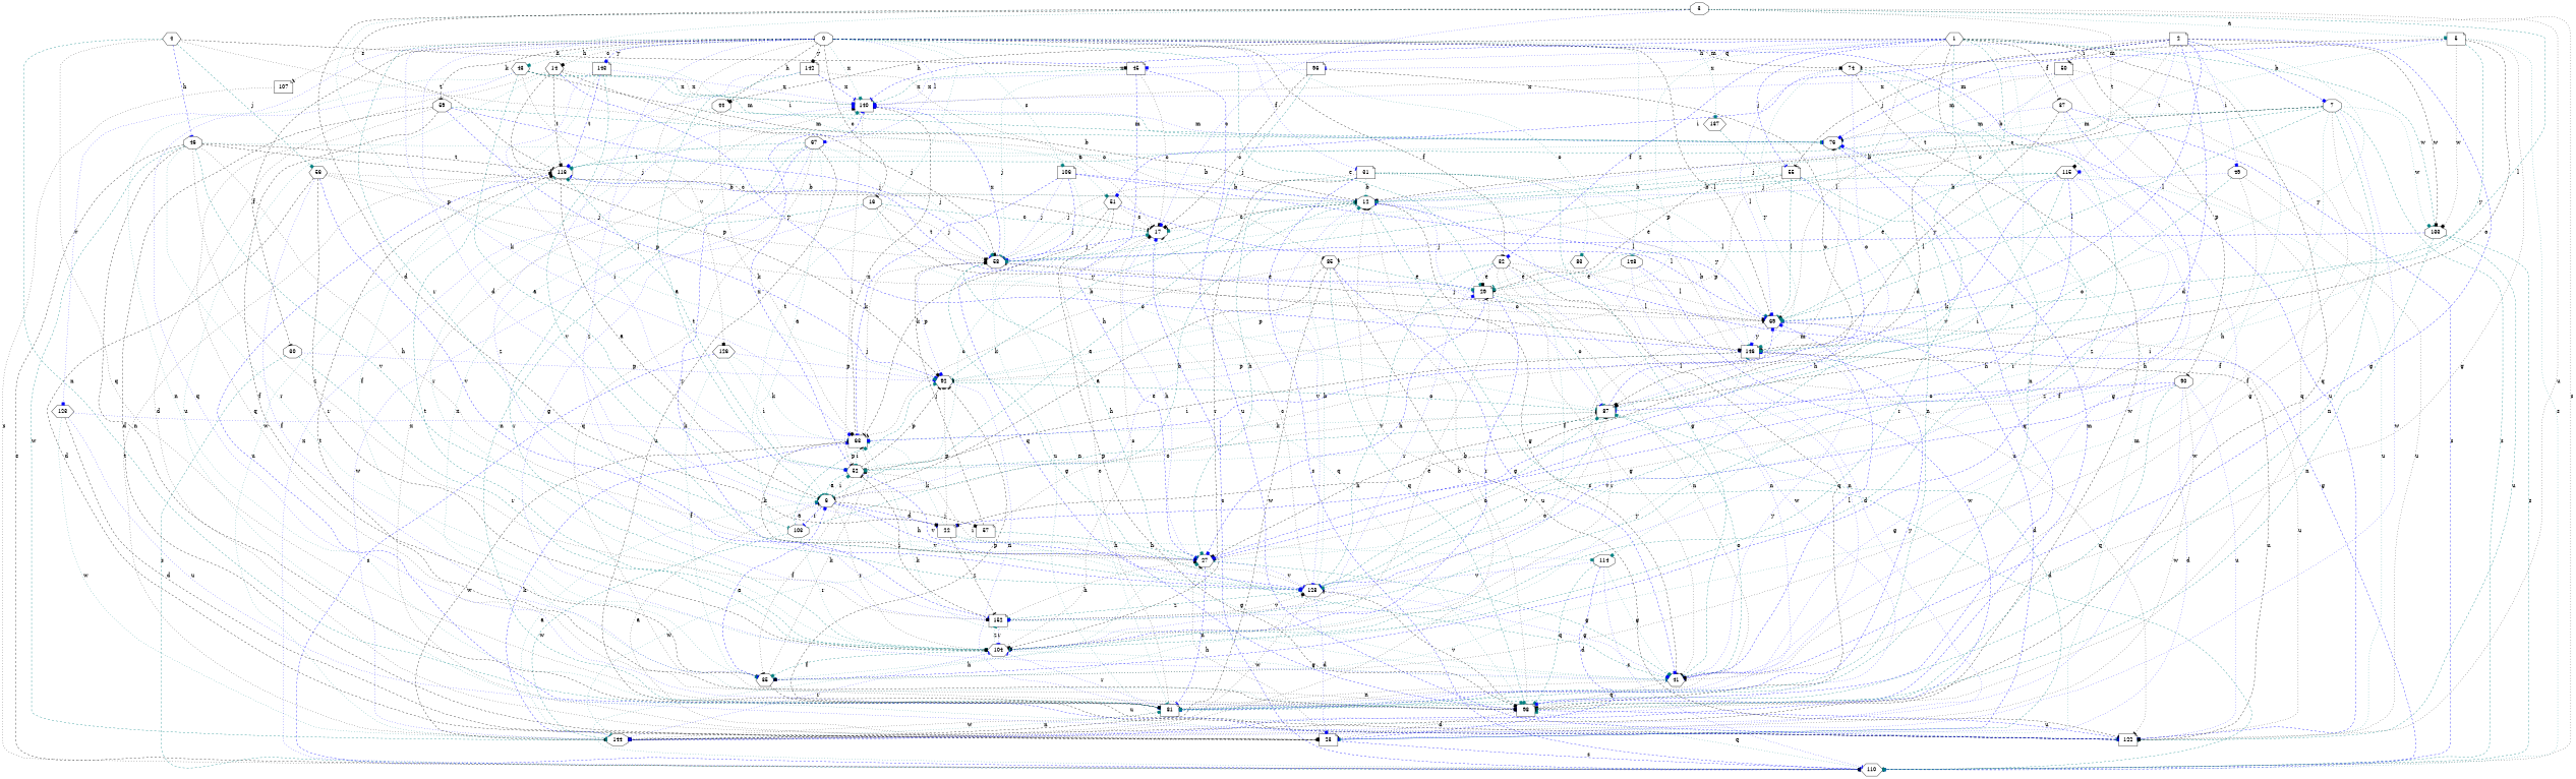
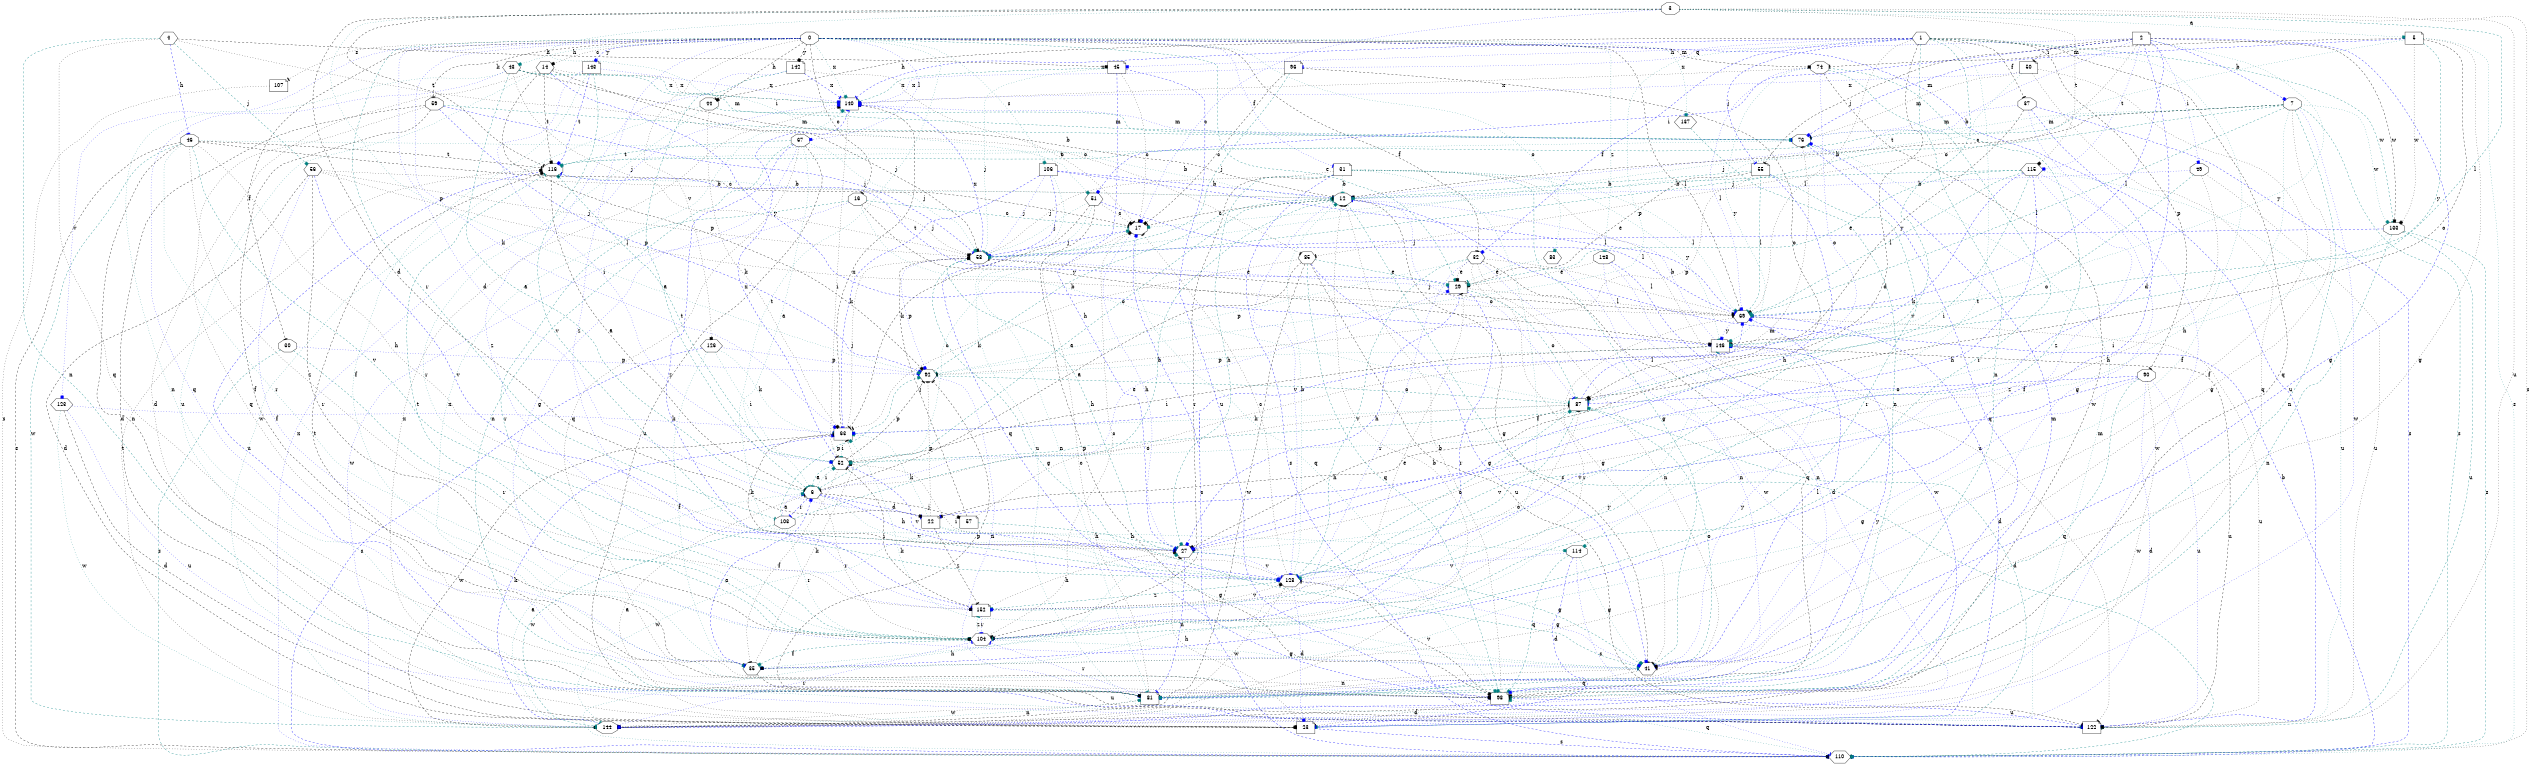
  strict digraph {
    node [shape=hexagon]
    edge [arrowhead=tee color=teal style=dotted]
    14
    0 [shape=octagon]
    16 [shape=octagon]
    22 [shape=note]
    29 [shape=note]
    30 [shape=octagon]
    31 [shape=note]
    32
    43
    44 [shape=octagon]
    59 [shape=octagon]
    63 [shape=note]
    67 [shape=octagon]
    69
    74 [shape=octagon]
    83
    103 [shape=octagon]
    106 [shape=note]
    107 [shape=note]
    114 [shape=octagon]
    122 [shape=note]
    123
    126
    137
    140 [shape=note]
    142 [shape=note]
    143 [shape=note]
    148 [shape=octagon]
    152 [shape=note]
    92
    146 [shape=note]
    116 [shape=octagon]
    58 [shape=octagon]
    23 [shape=note]
    17 [shape=octagon]
    87 [shape=note]
    104
    n38 [label=144 shape=octagon]
    41
    n40 [label=27]
    110
    35
    12 [shape=octagon]
    81 [shape=note]
    98 [shape=note]
    128
    76 [shape=octagon]
    6
    52
    1
    n51 [label=37 shape=octagon]
    55 [shape=note]
    90 [shape=octagon]
    96 [shape=note]
    133 [shape=octagon]
    2 [shape=note]
    7 [shape=octagon]
    45 [shape=note]
    49 [shape=octagon]
    50 [shape=note]
    51
    85
    115
    3 [shape=octagon]
    5 [shape=note]
    4
    46 [shape=octagon]
    56
    57 [shape=note]
    14 -> 122 [arrowhead=box label=u]
    14 -> 140 [arrowhead=box color=black label=x]
    14 -> 92 [arrowhead=box color=black label=p style=dashed]
    14 -> 146 [arrowhead=box color=blue label=y style=dashed]
    14 -> 116 [arrowhead=box color=black label=t style=dashed]
    14 -> 58 [arrowhead=box color=black label=j style=dashed]
    14 -> 23 [arrowhead=box color=black label=d]
    0 -> 14 [arrowhead=box color=black label=c]
    0 -> 16 [color=black label=c style=dashed]
    0 -> 22 [color=blue label=d]
    0 -> 29 [arrowhead=box label=e style=dashed]
    0 -> 30 [color=black label=f style=dashed]
    0 -> 31 [color=blue label=f]
    0 -> 32 [color=black label=f style=dashed]
    0 -> 43 [arrowhead=box label=h]
    0 -> 44 [color=black label=h style=dashed]
    0 -> 59 [color=black label=k style=dashed]
    0 -> 63 [arrowhead=box color=blue label=k]
    0 -> 67 [arrowhead=box color=blue label=l]
    0 -> 69 [color=black label=l style=dashed]
    0 -> 74 [arrowhead=box color=black label=m style=dashed]
    0 -> 83 [arrowhead=box label=o]
    0 -> 103 [label=r style=dashed]
    0 -> 106 [arrowhead=box label=s]
    0 -> 107 [color=black label=s]
    0 -> 114 [arrowhead=box label=t]
    0 -> 122 [arrowhead=box color=blue label=u style=dashed]
    0 -> 123 [arrowhead=box color=blue label=v]
    0 -> 126 [arrowhead=box color=black label=v]
    0 -> 137 [arrowhead=box label=x]
    0 -> 140 [arrowhead=box label=x]
    0 -> 142 [arrowhead=box color=black label=y style=dashed]
    0 -> 143 [arrowhead=box color=blue label=y style=dashed]
    0 -> 148 [label=z]
    0 -> 152 [color=blue label=z]
    16 -> 146 [arrowhead=box color=black label=y style=dashed]
    16 -> 58 [color=black label=j]
    16 -> 17 [label=c style=dashed]
    16 -> 87 [label=o]
    16 -> 104 [arrowhead=box label=r style=dashed]
    16 -> n38 [color=blue label=w]
    22 -> 63 [arrowhead=box label=k]
    22 -> 152 [color=black label=z style=dashed]
    22 -> 92 [color=black label=p]
    22 -> 41 [label=g]
    22 -> n40 [arrowhead=box label=h]
    29 -> 69 [color=black label=l]
    29 -> 116 [color=blue label=t style=dashed]
    29 -> 87 [label=o style=dashed]
    29 -> 104 [arrowhead=box color=blue label=r style=dashed]
    29 -> n40 [arrowhead=box color=blue label=h style=dashed]
    30 -> 92 [color=blue label=p]
    30 -> 104 [arrowhead=box label=r style=dashed]
    30 -> 110 [arrowhead=box label=s style=dashed]
    31 -> 69 [arrowhead=box label=l]
    31 -> 122 [color=black label=u]
    31 -> 146 [label=y]
    31 -> 58 [color=black label=j]
    31 -> 104 [arrowhead=box color=black label=r style=dashed]
    31 -> 41 [label=g style=dashed]
    31 -> n40 [arrowhead=box label=h style=dashed]
    31 -> 110 [color=blue label=s style=dashed]
    31 -> 35 [arrowhead=box label=f]
    31 -> 12 [label=b]
    32 -> 29 [arrowhead=box color=black label=e]
    32 -> 69 [arrowhead=box color=black label=l]
    32 -> 92 [label=p]
    32 -> 104 [color=blue label=r]
    32 -> n38 [color=blue label=w]
    32 -> 41 [color=black label=g]
    32 -> 81 [arrowhead=box color=black label=n]
    32 -> 98 [arrowhead=box color=black label=q style=dashed]
    32 -> 128 [label=v style=dashed]
    43 -> 140 [arrowhead=box label=x style=dashed]
    43 -> 58 [arrowhead=box color=black label=j]
    43 -> 12 [color=black label=b style=dashed]
    43 -> 81 [label=n]
    43 -> 98 [arrowhead=box color=blue label=q]
    43 -> 76 [label=m style=dashed]
    43 -> 6 [label=a style=dashed]
    44 -> 63 [arrowhead=box color=black label=k]
    44 -> 104 [arrowhead=box label=r]
    44 -> n38 [arrowhead=box label=w]
    44 -> 76 [arrowhead=box label=m style=dashed]
    59 -> 92 [arrowhead=box color=blue label=p style=dashed]
    59 -> 58 [color=blue label=j style=dashed]
    59 -> 23 [arrowhead=box color=black label=d style=dashed]
    59 -> 35 [arrowhead=box color=black label=f style=dashed]
    59 -> 98 [color=black label=q]
    59 -> 76 [arrowhead=box label=m style=dashed]
    63 -> 140 [arrowhead=box color=black label=x style=dashed]
    63 -> 58 [arrowhead=box color=black label=j]
    63 -> n38 [arrowhead=box color=black label=w style=dashed]
    63 -> 52 [label=i]
    67 -> 122 [color=black label=u style=dashed]
    67 -> 152 [color=blue label=z style=dashed]
    67 -> 116 [label=t style=dashed]
    67 -> 58 [arrowhead=box label=j]
    67 -> 41 [color=blue label=g]
    67 -> 81 [arrowhead=box label=n style=dashed]
    67 -> 98 [arrowhead=box color=black label=q]
    67 -> 6 [label=a]
    69 -> 122 [color=black label=u]
    69 -> 146 [arrowhead=box color=blue label=y]
    69 -> 58 [color=black label=j style=dashed]
    69 -> 23 [color=blue label=d style=dashed]
    69 -> 104 [arrowhead=box color=black label=r]
    74 -> 69 [arrowhead=box color=blue label=l]
    74 -> 140 [arrowhead=box color=black label=x]
    74 -> 152 [label=z style=dashed]
    74 -> 146 [arrowhead=box label=y]
    74 -> 87 [color=blue label=o]
    74 -> 104 [label=r style=dashed]
    74 -> n38 [arrowhead=box color=black label=w style=dashed]
    83 -> 29 [label=e]
    83 -> 81 [color=blue label=n]
    103 -> 92 [arrowhead=box label=p style=dashed]
    103 -> 104 [label=r]
    103 -> n38 [label=w style=dashed]
    103 -> 12 [label=b style=dashed]
    103 -> 6 [arrowhead=box color=blue label=a]
    106 -> 63 [color=blue label=k style=dashed]
    106 -> 69 [color=blue label=l style=dashed]
    106 -> 122 [label=u]
    106 -> 58 [color=blue label=j]
    106 -> 12 [color=blue label=b style=dashed]
    106 -> 98 [color=blue label=q style=dashed]
    107 -> 110 [arrowhead=box color=black label=s]
    114 -> 23 [color=blue label=d style=dashed]
    114 -> 41 [arrowhead=box label=g]
    114 -> 110 [color=blue label=s]
    114 -> 98 [arrowhead=box label=q style=dashed]
    114 -> 128 [color=blue label=v]
    123 -> 63 [color=blue label=k]
    123 -> 122 [color=blue label=u]
    123 -> 23 [color=black label=d style=dashed]
    123 -> n38 [label=w]
    126 -> 63 [label=k]
    126 -> 92 [arrowhead=box color=blue label=p]
    126 -> 110 [color=blue label=s style=dashed]
    126 -> 35 [label=f]
    126 -> 52 [arrowhead=box label=i]
    137 -> 81 [arrowhead=box label=n style=dashed]
    140 -> 76 [color=blue label=m]
    140 -> 52 [color=black label=i]
    142 -> 140 [color=blue label=x style=dashed]
    142 -> 152 [arrowhead=box color=blue label=z]
    142 -> 17 [color=black label=c]
    142 -> 6 [label=a style=dashed]
    143 -> 140 [arrowhead=box color=blue label=x]
    143 -> 116 [arrowhead=box color=blue label=t style=dashed]
    143 -> 35 [arrowhead=box label=f]
    143 -> 128 [label=v style=dashed]
    143 -> 52 [arrowhead=box color=blue label=i]
    148 -> 29 [arrowhead=box color=black label=e]
    148 -> 23 [color=blue label=d]
    148 -> n38 [arrowhead=box color=blue label=w style=dashed]
    148 -> 81 [arrowhead=box color=blue label=n]
    152 -> 87 [color=black label=o]
    152 -> 104 [color=blue label=r]
    152 -> n40 [arrowhead=box color=black label=h]
    152 -> 128 [arrowhead=box color=black label=v]
    152 -> 52 [color=black label=i style=dashed]
    92 -> 87 [label=o style=dashed]
    92 -> 12 [arrowhead=box label=b style=dashed]
    92 -> 81 [arrowhead=box color=blue label=n]
    146 -> 122 [color=black label=u style=dashed]
    146 -> 92 [label=p]
    146 -> 12 [color=blue label=b]
    146 -> 52 [arrowhead=box color=black label=i style=dashed]
    116 -> 122 [color=blue label=u style=dashed]
    116 -> 12 [arrowhead=box label=b]
    116 -> 6 [color=black label=a style=dashed]
    58 -> 29 [color=blue label=e]
    58 -> 140 [arrowhead=box color=blue label=x style=dashed]
    58 -> 92 [arrowhead=box color=blue label=p]
    58 -> 41 [arrowhead=box label=g style=dashed]
    58 -> n40 [label=h style=dashed]
    23 -> 140 [arrowhead=box color=black label=x]
    23 -> n40 [color=black label=h]
    23 -> 110 [color=blue label=s style=dashed]
    23 -> 76 [label=m]
    23 -> 6 [color=black label=a]
    17 -> 58 [arrowhead=box color=blue label=j style=dashed]
    17 -> n40 [arrowhead=box color=blue label=h]
    17 -> 98 [arrowhead=box label=q]
    87 -> 63 [arrowhead=box label=k]
    87 -> 69 [arrowhead=box color=blue label=l style=dashed]
    87 -> 23 [arrowhead=box label=d style=dashed]
    87 -> n40 [arrowhead=box color=black label=h style=dashed]
    87 -> 128 [arrowhead=box label=v style=dashed]
    104 -> 29 [color=black label=e]
    104 -> 152 [label=z]
    104 -> 116 [label=t style=dashed]
    104 -> 17 [arrowhead=box color=black label=c]
    104 -> 41 [label=g]
    104 -> 35 [arrowhead=box label=f style=dashed]
    n38 -> 63 [arrowhead=box color=blue label=k style=dashed]
    n38 -> 116 [arrowhead=box color=black label=t]
    n38 -> 104 [color=blue label=r]
    n38 -> 12 [color=black label=b]
    n38 -> 81 [arrowhead=box label=n]
    n38 -> 6 [arrowhead=box label=a]
    41 -> 63 [arrowhead=box label=k]
    41 -> 69 [arrowhead=box color=blue label=l style=dashed]
    41 -> 146 [arrowhead=box color=blue label=y]
    41 -> 87 [arrowhead=box label=o style=dashed]
    41 -> 81 [color=black label=n]
    41 -> 98 [arrowhead=box color=black label=q]
    n40 -> 63 [color=black label=k style=dashed]
    n40 -> 41 [arrowhead=box label=g style=dashed]
    n40 -> 81 [color=blue label=n style=dashed]
    n40 -> 128 [color=blue label=v]
    110 -> 140 [arrowhead=box color=blue label=x]
    110 -> 17 [arrowhead=box color=blue label=c style=dashed]
    110 -> n40 [arrowhead=box label=h]
-   110 -> 12 [color=blue label=g style=dashed]
+   110 -> 12 [color=blue label=b style=dashed]
    110 -> 98 [arrowhead=box label=q]
    35 -> 63 [color=black label=k]
    35 -> 122 [color=black label=u style=dashed]
    35 -> 146 [label=y]
    35 -> 6 [arrowhead=box color=blue label=a style=dashed]
    12 -> 17 [color=black label=c style=dashed]
    12 -> 87 [color=blue label=o]
    12 -> 41 [color=black label=g style=dashed]
    12 -> 110 [arrowhead=box label=s style=dashed]
    12 -> 128 [color=blue label=v]
    12 -> 6 [label=a style=dashed]
    81 -> 92 [color=black label=p style=dashed]
    81 -> 146 [arrowhead=box color=blue label=y style=dashed]
    81 -> 17 [color=black label=c]
    81 -> 104 [color=blue label=r]
    81 -> n38 [color=black label=w]
    98 -> 122 [color=blue label=u style=dashed]
    98 -> 140 [arrowhead=box label=x]
    98 -> 116 [arrowhead=box color=black label=t style=dashed]
    98 -> 23 [color=black label=d]
    98 -> 12 [color=black label=b]
    98 -> 128 [color=black label=v style=dashed]
    98 -> 76 [arrowhead=box color=blue label=m style=dashed]
    128 -> 152 [arrowhead=box label=z style=dashed]
    128 -> 23 [arrowhead=box color=blue label=d]
    128 -> 17 [color=black label=c]
    128 -> 87 [arrowhead=box label=o style=dashed]
    128 -> n38 [arrowhead=box color=black label=w]
    128 -> 41 [arrowhead=box color=blue label=g]
    128 -> 12 [arrowhead=box label=b]
    128 -> 52 [arrowhead=box color=black label=i]
    76 -> 116 [label=t]
    76 -> 98 [arrowhead=box color=blue label=q style=dashed]
    6 -> 22 [color=blue label=d style=dashed]
    6 -> 29 [arrowhead=box color=blue label=e]
    6 -> 103 [color=blue label=r style=dashed]
    6 -> 87 [color=black label=o]
    6 -> 104 [color=black label=r]
    6 -> n40 [arrowhead=box color=blue label=h style=dashed]
    6 -> 128 [arrowhead=box label=v]
    6 -> 52 [arrowhead=box label=i]
    6 -> 57 [arrowhead=box color=black label=j style=dashed]
    52 -> 140 [color=blue label=x style=dashed]
    52 -> 92 [color=black label=p style=dashed]
    52 -> 116 [arrowhead=box label=t style=dashed]
    52 -> 17 [arrowhead=box label=c]
    52 -> 35 [color=black label=f]
    52 -> 128 [arrowhead=box color=blue label=v style=dashed]
    52 -> 6 [label=a style=dashed]
    1 -> 22 [arrowhead=box color=black label=d style=dashed]
    1 -> 32 [arrowhead=box color=blue label=f style=dashed]
    1 -> 44 [arrowhead=box color=black label=h style=dashed]
    1 -> 69 [arrowhead=box color=black label=l]
    1 -> 114 [arrowhead=box label=t]
    1 -> 140 [color=blue label=x style=dashed]
    1 -> 92 [label=p]
    1 -> 35 [arrowhead=box label=f]
    1 -> 81 [arrowhead=box label=n style=dashed]
    1 -> 98 [color=black label=q style=dashed]
    1 -> 128 [label=v style=dashed]
    1 -> n51 [color=black label=f style=dashed]
    1 -> 55 [color=blue label=j style=dashed]
    1 -> 90 [color=black label=p style=dashed]
    1 -> 96 [color=blue label=q]
    1 -> 133 [label=w style=dashed]
    n51 -> 146 [arrowhead=box color=black label=y style=dashed]
    n51 -> 41 [color=blue label=g]
    n51 -> 110 [arrowhead=box color=blue label=s style=dashed]
    n51 -> 35 [arrowhead=box color=blue label=f style=dashed]
    n51 -> 76 [color=blue label=m]
    55 -> 29 [color=black label=e style=dashed]
    55 -> 69 [label=l style=dashed]
    55 -> 92 [color=black label=p]
    55 -> 104 [label=r style=dashed]
    55 -> n40 [color=blue label=h style=dashed]
    55 -> 12 [label=b style=dashed]
    90 -> 122 [arrowhead=box color=blue label=u]
    90 -> 23 [color=blue label=d]
    90 -> 87 [color=blue label=o style=dashed]
    90 -> n38 [arrowhead=box color=black label=w]
    90 -> 41 [color=blue label=g]
    90 -> 98 [arrowhead=box label=q style=dashed]
    90 -> 128 [color=blue label=v style=dashed]
    96 -> 140 [arrowhead=box color=blue label=x]
    96 -> 58 [label=j style=dashed]
    96 -> 17 [arrowhead=box color=black label=c style=dashed]
    96 -> 87 [arrowhead=box color=black label=o style=dashed]
    133 -> 122 [label=u style=dashed]
    133 -> 58 [color=blue label=j style=dashed]
    133 -> 110 [label=s style=dashed]
    133 -> 81 [label=n style=dashed]
    133 -> 52 [arrowhead=box label=i]
    2 -> 22 [color=blue label=d style=dashed]
    2 -> 69 [arrowhead=box color=blue label=l style=dashed]
    2 -> 146 [arrowhead=box label=y]
    2 -> 41 [color=blue label=g style=dashed]
    2 -> 12 [color=blue label=b]
    2 -> 55 [color=black label=j style=dashed]
    2 -> 133 [arrowhead=box color=black label=w style=dashed]
    2 -> 7 [arrowhead=box color=blue label=b style=dashed]
    2 -> 45 [arrowhead=box color=blue label=h]
    2 -> 49 [arrowhead=box color=blue label=i]
    2 -> 50 [color=black label=i style=dashed]
    2 -> 51 [arrowhead=box color=blue label=i style=dashed]
    2 -> 85 [color=black label=o]
    2 -> 115 [arrowhead=box color=blue label=t]
    7 -> 69 [label=l style=dashed]
    7 -> 116 [arrowhead=box label=t style=dashed]
    7 -> 58 [arrowhead=box label=j style=dashed]
    7 -> n38 [color=blue label=w]
    7 -> 41 [arrowhead=box color=black label=g]
    7 -> n40 [label=h]
    7 -> 110 [label=s style=dashed]
    7 -> 12 [arrowhead=box color=black label=b style=dashed]
    7 -> 81 [label=n style=dashed]
    7 -> 76 [label=m]
    7 -> 133 [arrowhead=box label=w]
    45 -> 122 [color=blue label=u style=dashed]
    45 -> 140 [label=x style=dashed]
    45 -> 58 [label=j]
    45 -> 17 [arrowhead=box color=black label=c]
    45 -> n40 [color=blue label=h style=dashed]
    49 -> 122 [arrowhead=box color=black label=u]
    49 -> 87 [label=o style=dashed]
    49 -> n40 [arrowhead=box color=black label=h]
    49 -> 12 [color=blue label=b]
    50 -> 140 [arrowhead=box color=blue label=x]
    50 -> 58 [label=j]
    50 -> 35 [arrowhead=box color=black label=f]
    50 -> 98 [color=black label=q]
    50 -> 76 [color=black label=m]
    51 -> 63 [color=black label=k style=dashed]
    51 -> 69 [color=blue label=l style=dashed]
    51 -> 58 [label=j]
-   51 -> 17 [color=black label=c]
+   51 -> 17 [arrowhead=box color=black label=c]
    51 -> 81 [label=n]
    51 -> 98 [arrowhead=box color=black label=p style=dashed]
    85 -> 29 [arrowhead=box label=e style=dashed]
    85 -> 63 [color=black label=k]
    85 -> 122 [color=black label=u style=dashed]
    85 -> n38 [arrowhead=box color=black label=w style=dashed]
    85 -> 41 [arrowhead=box color=blue label=g style=dashed]
    85 -> 98 [arrowhead=box label=q style=dashed]
    85 -> 6 [color=black label=a style=dashed]
    115 -> 29 [arrowhead=box label=e style=dashed]
    115 -> 63 [arrowhead=box color=blue label=k style=dashed]
    115 -> 69 [arrowhead=box label=l style=dashed]
    115 -> 122 [arrowhead=box label=u]
    115 -> 152 [arrowhead=box color=blue label=z]
    115 -> n38 [arrowhead=box color=blue label=w]
    115 -> n40 [arrowhead=box color=blue label=h style=dashed]
    115 -> 12 [arrowhead=box label=b style=dashed]
    115 -> 52 [label=i style=dashed]
    3 -> 22 [arrowhead=box color=black label=d style=dashed]
    3 -> 69 [arrowhead=box label=l style=dashed]
    3 -> 122 [arrowhead=box color=black label=u]
    3 -> 92 [arrowhead=box label=p]
    3 -> 116 [color=black label=t style=dashed]
    3 -> 17 [arrowhead=box color=blue label=c]
    3 -> 110 [color=black label=s]
    3 -> 51 [arrowhead=box label=i]
    3 -> 115 [arrowhead=box color=black label=t]
    3 -> 5 [arrowhead=box label=a]
    5 -> 74 [color=black label=m style=dashed]
    5 -> 146 [label=y style=dashed]
    5 -> 17 [arrowhead=box label=c]
    5 -> 87 [arrowhead=box color=black label=o style=dashed]
    5 -> 41 [color=black label=g]
    5 -> 110 [arrowhead=box label=s]
    5 -> 76 [arrowhead=box color=blue label=m style=dashed]
    5 -> 133 [arrowhead=box color=black label=w]
    4 -> 81 [label=n style=dashed]
    4 -> 98 [arrowhead=box color=black label=q]
    4 -> 45 [arrowhead=box color=black label=h style=dashed]
    4 -> 85 [color=black label=o]
    4 -> 46 [color=blue label=h style=dashed]
    4 -> 56 [arrowhead=box label=j style=dashed]
    46 -> 152 [arrowhead=box color=black label=z]
    46 -> 116 [color=black label=t style=dashed]
    46 -> 17 [color=black label=c style=dashed]
    46 -> 104 [label=r]
    46 -> n38 [label=w style=dashed]
    46 -> n40 [color=black label=h]
    46 -> 110 [color=black label=s style=dashed]
    46 -> 12 [label=b]
    46 -> 81 [arrowhead=box color=black label=n style=dashed]
    46 -> 128 [arrowhead=box label=v style=dashed]
    56 -> 69 [color=black label=l]
    56 -> 58 [color=black label=j]
    56 -> 23 [color=black label=d style=dashed]
    56 -> 104 [arrowhead=box color=black label=r style=dashed]
    56 -> 35 [color=blue label=f]
    56 -> 12 [color=black label=b]
    56 -> 128 [arrowhead=box color=blue label=v style=dashed]
    57 -> 58 [arrowhead=box color=black label=j style=dashed]
    57 -> n38 [label=w]
    57 -> n40 [label=h style=dashed]
    57 -> 76 [color=black label=m]
  }
